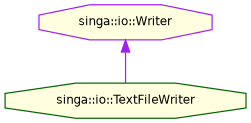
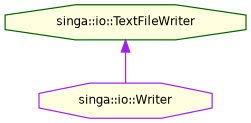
  digraph {
    node [fillcolor=lightyellow fontname=Helvetica fontsize=10 shape=octagon style=filled]
    n1 [color=darkgreen fontcolor=black height=0.2 label="singa::io::TextFileWriter" width=0.4]
    n2 [color=purple height=0.2 label="singa::io::Writer" width=0.4]
-   n2 -> n1 [color=purple dir=back fontname=Helvetica fontsize=10 labelfontname=Helvetica labelfontsize=10 style=solid]
+   n1 -> n2 [color=purple dir=back fontname=Helvetica fontsize=10 labelfontname=Helvetica labelfontsize=10 style=solid]
  }
